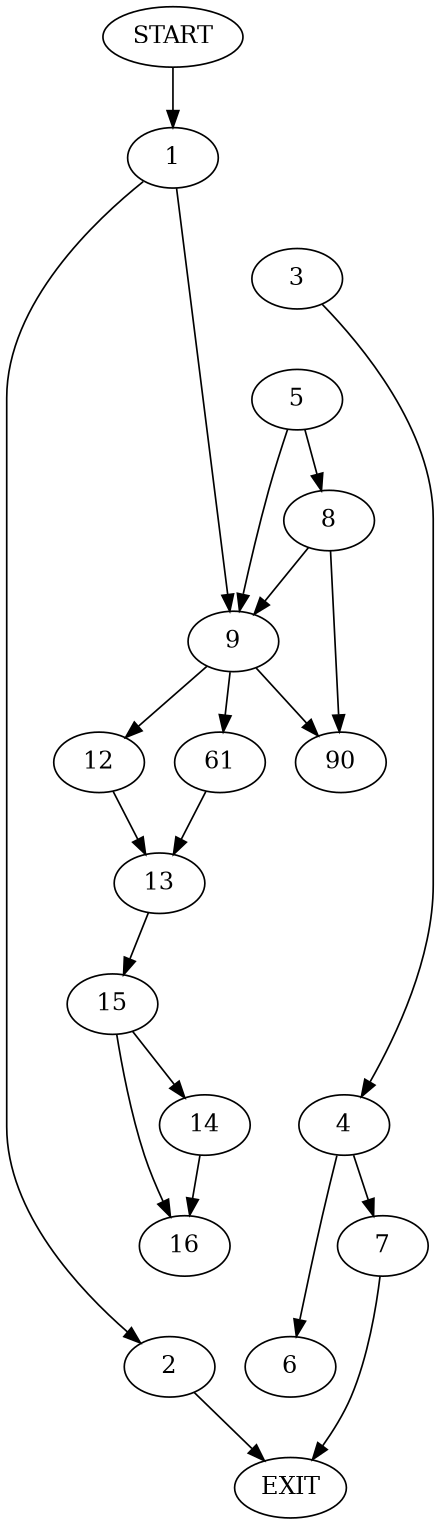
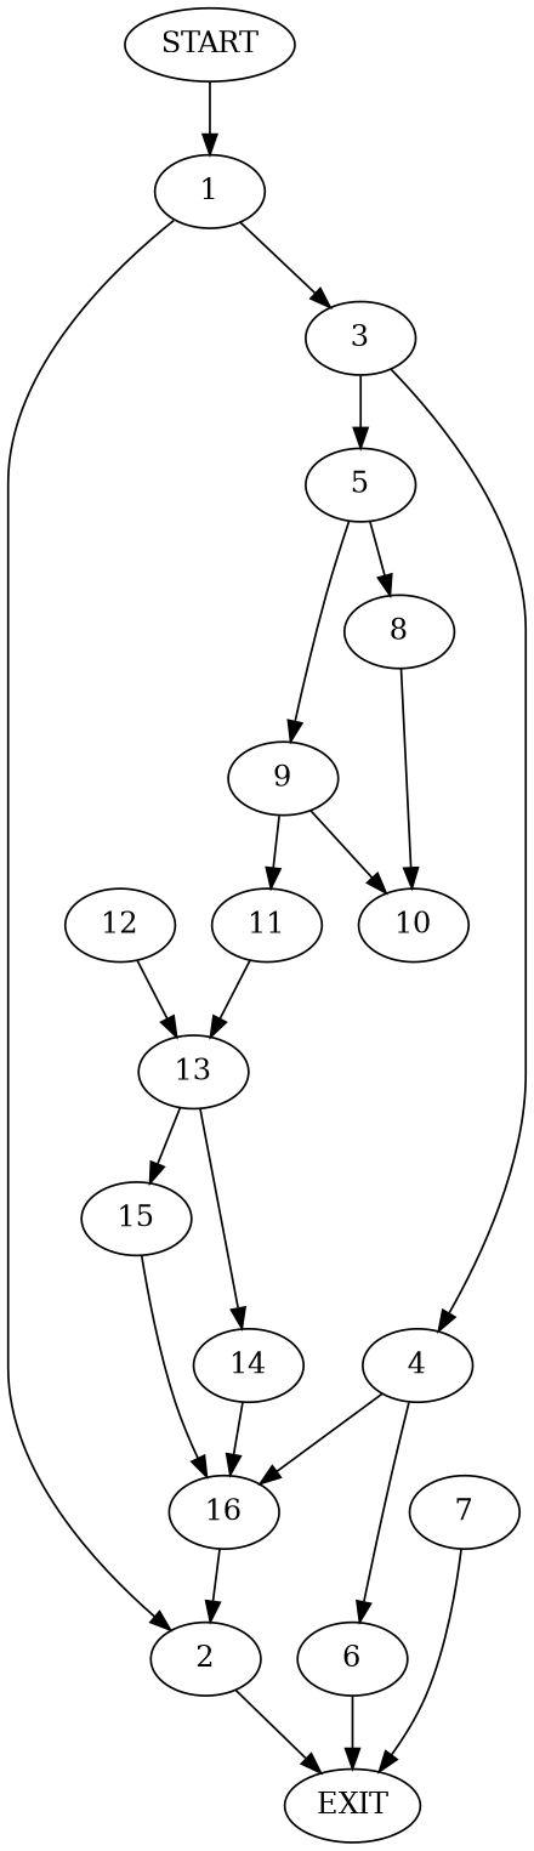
  digraph {
    n1 [label=START]
    1
    2
    3
    n5 [label=EXIT]
    4
    5
    6
    7
    8
    9
-   10 [label=90]
-   11 [label=61]
+   10
+   11
    12
    13
    14
    15
    16
    n1 -> 1
    1 -> 2
-   1 -> 9
+   1 -> 3
    2 -> n5
    3 -> 4
+   3 -> 5
    4 -> 6
-   4 -> 7
+   4 -> 16
    5 -> 8
    5 -> 9
+   6 -> n5
    7 -> n5
-   8 -> 9
    8 -> 10
    9 -> 10
    9 -> 11
-   9 -> 12
    11 -> 13
    12 -> 13
-   15 -> 14
+   13 -> 14
    13 -> 15
    14 -> 16
    15 -> 16
+   16 -> 2
  }
